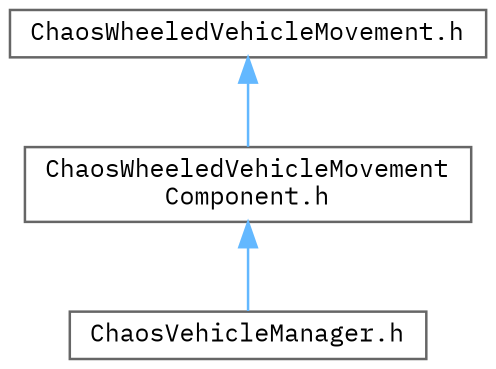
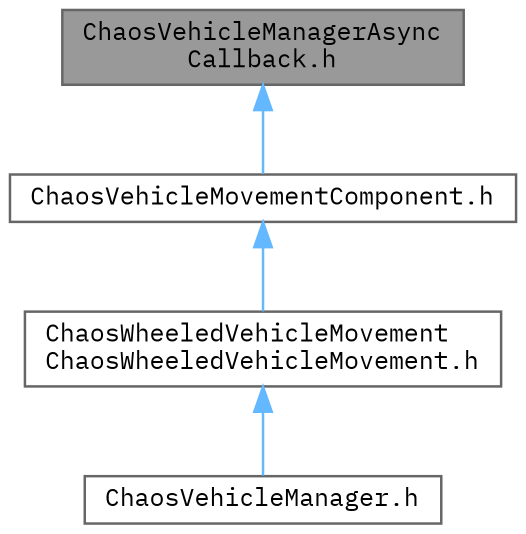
  digraph {
    fontname="IBM Plex Mono"
    node [color=grey40 fillcolor=white fontname="IBM Plex Mono" fontsize=10 shape=box style=filled]
    edge [color=steelblue1 dir=back fontname="IBM Plex Mono" fontsize=10 labelfontname=Helvetica labelfontsize=10 style=solid]
-   n2 [height=0.2 label="ChaosWheeledVehicleMovement.h" width=0.4]
+   n1 [color=gray40 fillcolor=grey60 fontcolor=black height=0.2 label="ChaosVehicleManagerAsync\lCallback.h" width=0.4]
+   n2 [height=0.2 label="ChaosVehicleMovementComponent.h" width=0.4]
    n3 [height=0.2 label="ChaosVehicleManager.h" width=0.4]
-   n4 [height=0.2 label="ChaosWheeledVehicleMovement\lComponent.h" width=0.4]
+   n4 [height=0.2 label="ChaosWheeledVehicleMovement\lChaosWheeledVehicleMovement.h" width=0.4]
+   n1 -> n2
    n2 -> n4
    n4 -> n3
  }
